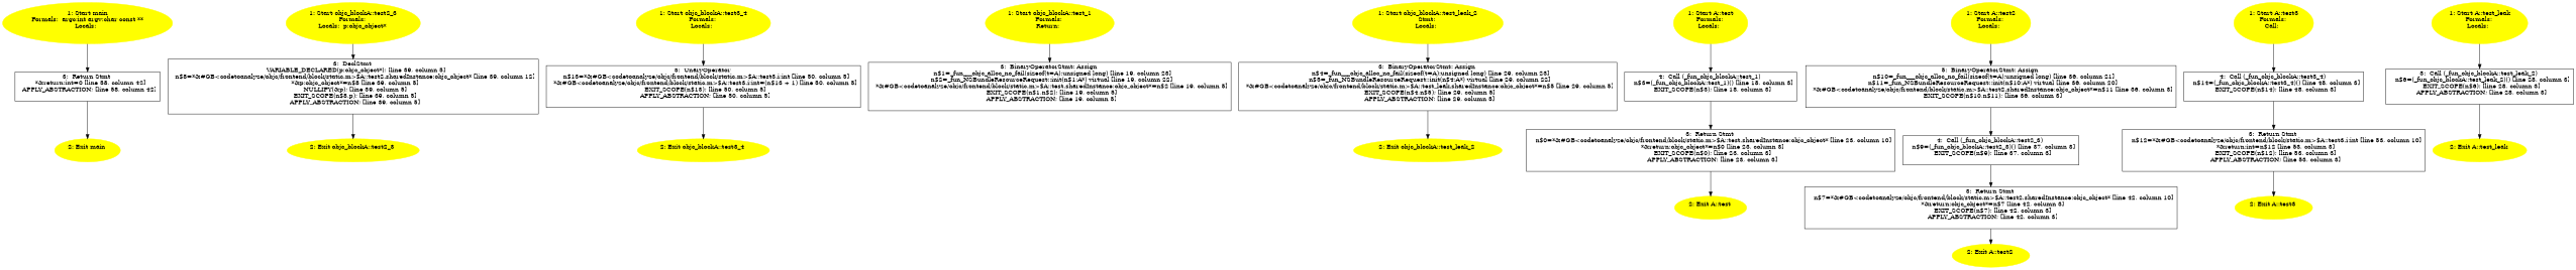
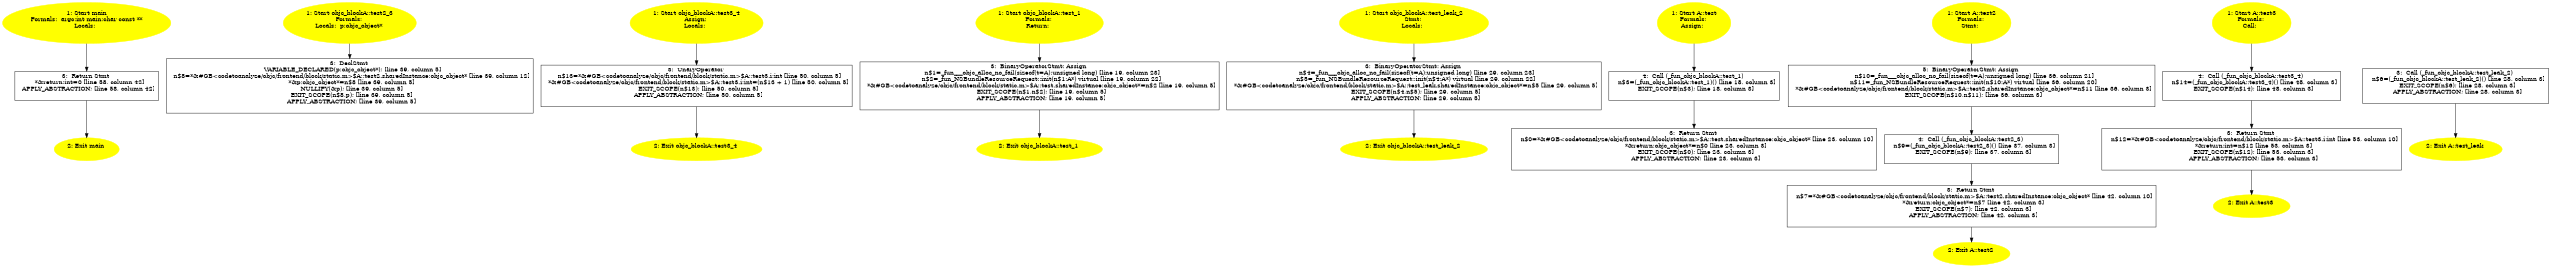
  digraph {
    node [color=yellow style=filled]
-   n1 [label="1: Start main\nFormals:  argc:int argv:char const **\nLocals:  \n  "]
+   n1 [label="1: Start main\nFormals:  argc:int main:char const **\nLocals:  \n  "]
    n2 [label="3:  Return Stmt \n   *&return:int=0 [line 58, column 42]\n  APPLY_ABSTRACTION; [line 58, column 42]\n " shape=box color="" style=""]
    n3 [label="2: Exit main \n  "]
    n4 [label="1: Start objc_blockA::test2_3\nFormals: \nLocals:  p:objc_object* \n  "]
    n5 [label="3:  DeclStmt \n   VARIABLE_DECLARED(p:objc_object*); [line 39, column 5]\n  n$8=*&#GB<codetoanalyze/objc/frontend/block/static.m>$A::test2.sharedInstance:objc_object* [line 39, column 12]\n  *&p:objc_object*=n$8 [line 39, column 5]\n  NULLIFY(&p); [line 39, column 5]\n  EXIT_SCOPE(n$8,p); [line 39, column 5]\n  APPLY_ABSTRACTION; [line 39, column 5]\n " shape=box color="" style=""]
-   n6 [label="2: Exit objc_blockA::test2_3 \n  "]
-   n7 [label="1: Start objc_blockA::test3_4\nFormals: \nLocals:  \n  "]
+   n7 [label="1: Start objc_blockA::test3_4\nAssign: \nLocals:  \n  "]
    n8 [label="3:  UnaryOperator \n   n$13=*&#GB<codetoanalyze/objc/frontend/block/static.m>$A::test3.i:int [line 50, column 5]\n  *&#GB<codetoanalyze/objc/frontend/block/static.m>$A::test3.i:int=(n$13 + 1) [line 50, column 5]\n  EXIT_SCOPE(n$13); [line 50, column 5]\n  APPLY_ABSTRACTION; [line 50, column 5]\n " shape=box color="" style=""]
    n9 [label="2: Exit objc_blockA::test3_4 \n  "]
    n10 [label="1: Start objc_blockA::test_1\nFormals: \nReturn:  \n  "]
    n11 [label="3:  BinaryOperatorStmt: Assign \n   n$1=_fun___objc_alloc_no_fail(sizeof(t=A):unsigned long) [line 19, column 23]\n  n$2=_fun_NSBundleResourceRequest::init(n$1:A*) virtual [line 19, column 22]\n  *&#GB<codetoanalyze/objc/frontend/block/static.m>$A::test.sharedInstance:objc_object*=n$2 [line 19, column 5]\n  EXIT_SCOPE(n$1,n$2); [line 19, column 5]\n  APPLY_ABSTRACTION; [line 19, column 5]\n " shape=box color="" style=""]
+   n12 [label="2: Exit objc_blockA::test_1 \n  "]
    n13 [label="1: Start objc_blockA::test_leak_2\nStmt: \nLocals:  \n  "]
    n14 [label="3:  BinaryOperatorStmt: Assign \n   n$4=_fun___objc_alloc_no_fail(sizeof(t=A):unsigned long) [line 29, column 23]\n  n$5=_fun_NSBundleResourceRequest::init(n$4:A*) virtual [line 29, column 22]\n  *&#GB<codetoanalyze/objc/frontend/block/static.m>$A::test_leak.sharedInstance:objc_object*=n$5 [line 29, column 5]\n  EXIT_SCOPE(n$4,n$5); [line 29, column 5]\n  APPLY_ABSTRACTION; [line 29, column 5]\n " shape=box color="" style=""]
    n15 [label="2: Exit objc_blockA::test_leak_2 \n  "]
-   n16 [label="1: Start A::test\nFormals: \nLocals:  \n  "]
+   n16 [label="1: Start A::test\nFormals: \nAssign:  \n  "]
    n17 [label="4:  Call (_fun_objc_blockA::test_1) \n   n$3=(_fun_objc_blockA::test_1)() [line 18, column 3]\n  EXIT_SCOPE(n$3); [line 18, column 3]\n " shape=box color="" style=""]
    n18 [label="3:  Return Stmt \n   n$0=*&#GB<codetoanalyze/objc/frontend/block/static.m>$A::test.sharedInstance:objc_object* [line 23, column 10]\n  *&return:objc_object*=n$0 [line 23, column 3]\n  EXIT_SCOPE(n$0); [line 23, column 3]\n  APPLY_ABSTRACTION; [line 23, column 3]\n " shape=box color="" style=""]
-   n19 [label="2: Exit A::test \n  "]
-   n20 [label="1: Start A::test2\nFormals: \nLocals:  \n  "]
+   n20 [label="1: Start A::test2\nFormals: \nStmt:  \n  "]
    n21 [label="5:  BinaryOperatorStmt: Assign \n   n$10=_fun___objc_alloc_no_fail(sizeof(t=A):unsigned long) [line 36, column 21]\n  n$11=_fun_NSBundleResourceRequest::init(n$10:A*) virtual [line 36, column 20]\n  *&#GB<codetoanalyze/objc/frontend/block/static.m>$A::test2.sharedInstance:objc_object*=n$11 [line 36, column 3]\n  EXIT_SCOPE(n$10,n$11); [line 36, column 3]\n " shape=box color="" style=""]
    n22 [label="4:  Call (_fun_objc_blockA::test2_3) \n   n$9=(_fun_objc_blockA::test2_3)() [line 37, column 3]\n  EXIT_SCOPE(n$9); [line 37, column 3]\n " shape=box color="" style=""]
    n23 [label="3:  Return Stmt \n   n$7=*&#GB<codetoanalyze/objc/frontend/block/static.m>$A::test2.sharedInstance:objc_object* [line 42, column 10]\n  *&return:objc_object*=n$7 [line 42, column 3]\n  EXIT_SCOPE(n$7); [line 42, column 3]\n  APPLY_ABSTRACTION; [line 42, column 3]\n " shape=box color="" style=""]
    n24 [label="2: Exit A::test2 \n  "]
    n25 [label="1: Start A::test3\nFormals: \nCall:  \n  "]
    n26 [label="4:  Call (_fun_objc_blockA::test3_4) \n   n$14=(_fun_objc_blockA::test3_4)() [line 48, column 3]\n  EXIT_SCOPE(n$14); [line 48, column 3]\n " shape=box color="" style=""]
    n27 [label="3:  Return Stmt \n   n$12=*&#GB<codetoanalyze/objc/frontend/block/static.m>$A::test3.i:int [line 53, column 10]\n  *&return:int=n$12 [line 53, column 3]\n  EXIT_SCOPE(n$12); [line 53, column 3]\n  APPLY_ABSTRACTION; [line 53, column 3]\n " shape=box color="" style=""]
    n28 [label="2: Exit A::test3 \n  "]
-   n29 [label="1: Start A::test_leak\nFormals: \nLocals:  \n  "]
    n30 [label="3:  Call (_fun_objc_blockA::test_leak_2) \n   n$6=(_fun_objc_blockA::test_leak_2)() [line 28, column 3]\n  EXIT_SCOPE(n$6); [line 28, column 3]\n  APPLY_ABSTRACTION; [line 28, column 3]\n " shape=box color="" style=""]
    n31 [label="2: Exit A::test_leak \n  "]
    n1 -> n2
    n2 -> n3
    n4 -> n5
-   n5 -> n6
    n7 -> n8
    n8 -> n9
    n10 -> n11
+   n11 -> n12
    n13 -> n14
    n14 -> n15
    n16 -> n17
    n17 -> n18
-   n18 -> n19
    n20 -> n21
    n21 -> n22
    n22 -> n23
    n23 -> n24
    n25 -> n26
    n26 -> n27
    n27 -> n28
-   n29 -> n30
    n30 -> n31
  }
